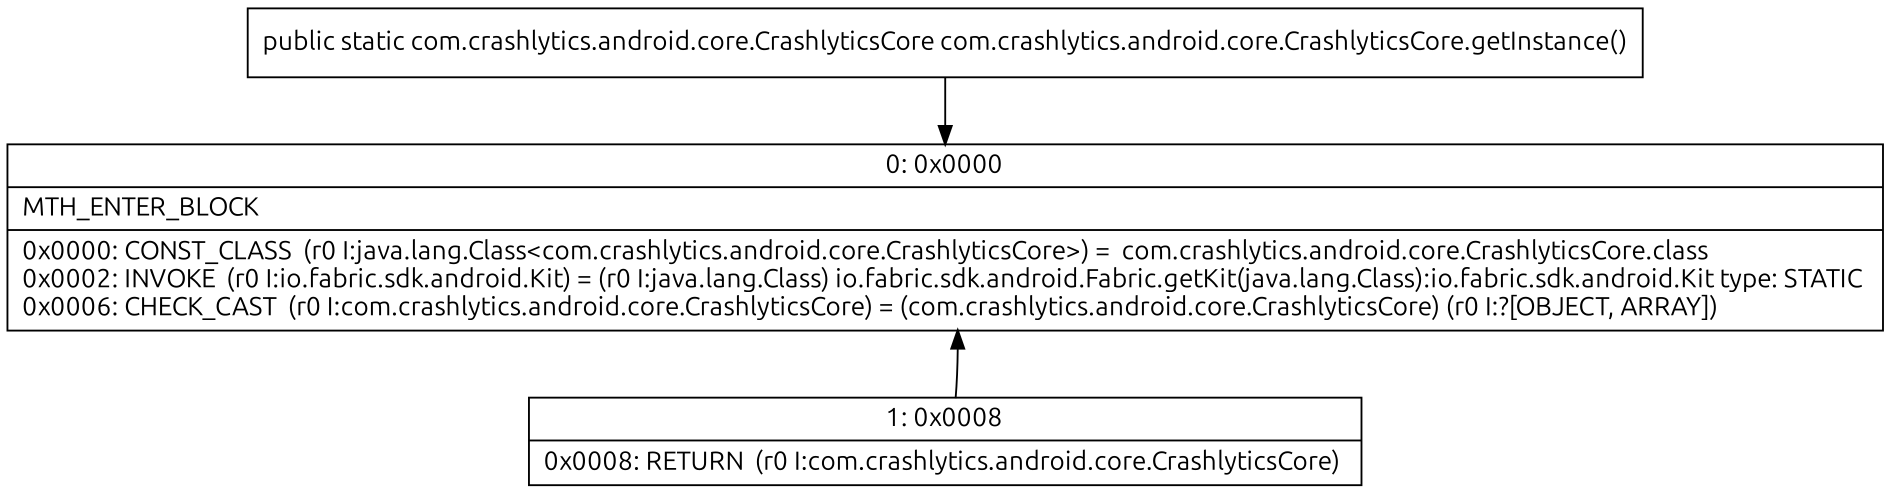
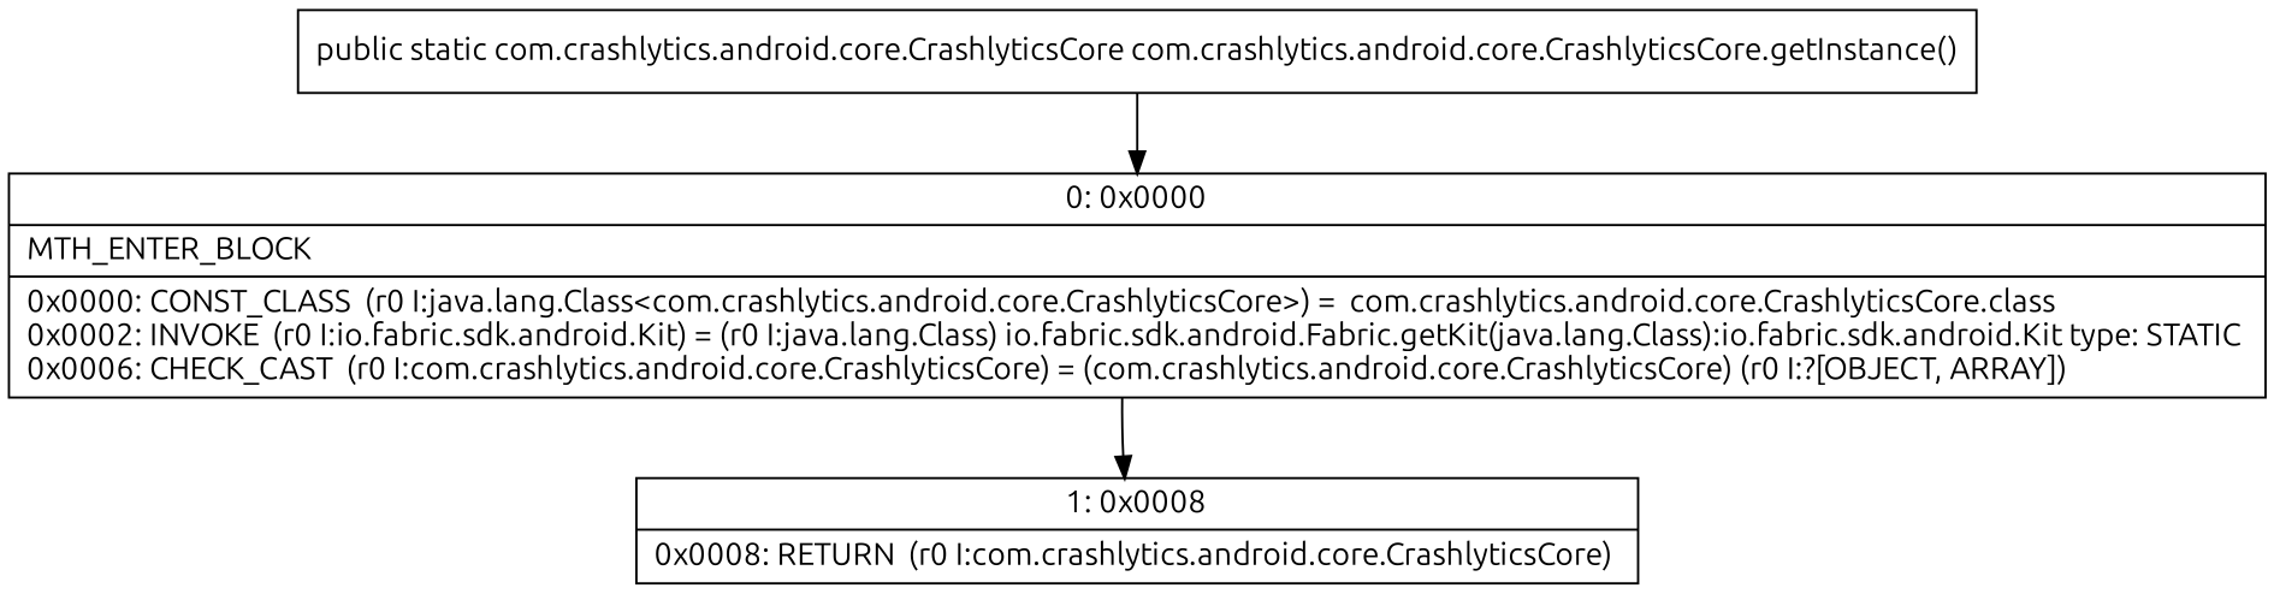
  digraph {
    fontname=Ubuntu
    node [shape=record fontname=Ubuntu]
    edge [fontname=Ubuntu]
    n1 [label="{0\:\ 0x0000|MTH_ENTER_BLOCK\l|0x0000: CONST_CLASS  (r0 I:java.lang.Class\<com.crashlytics.android.core.CrashlyticsCore\>) =  com.crashlytics.android.core.CrashlyticsCore.class \l0x0002: INVOKE  (r0 I:io.fabric.sdk.android.Kit) = (r0 I:java.lang.Class) io.fabric.sdk.android.Fabric.getKit(java.lang.Class):io.fabric.sdk.android.Kit type: STATIC \l0x0006: CHECK_CAST  (r0 I:com.crashlytics.android.core.CrashlyticsCore) = (com.crashlytics.android.core.CrashlyticsCore) (r0 I:?[OBJECT, ARRAY]) \l}"]
    n2 [label="{1\:\ 0x0008|0x0008: RETURN  (r0 I:com.crashlytics.android.core.CrashlyticsCore) \l}"]
    n3 [label="{public static com.crashlytics.android.core.CrashlyticsCore com.crashlytics.android.core.CrashlyticsCore.getInstance() }"]
-   n2 -> n1
+   n1 -> n2
    n3 -> n1
  }
